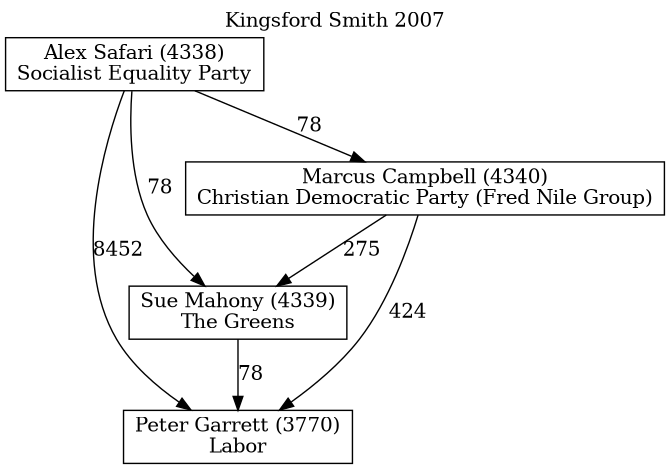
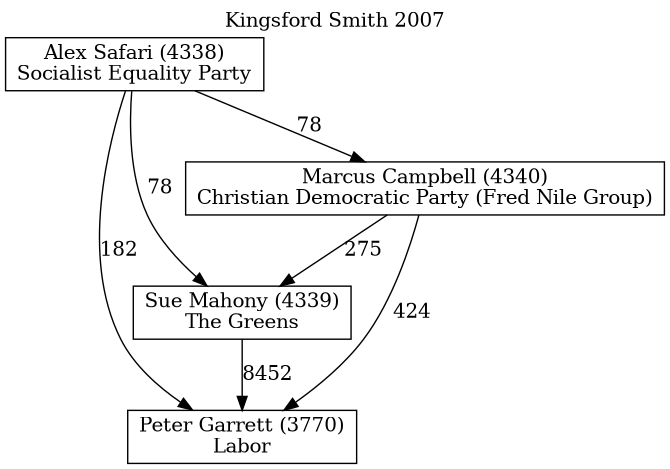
  digraph {
    label="Kingsford Smith 2007"
    labelloc=t
    mclimit=10
    node [shape=box]
    n1 [label="Peter Garrett (3770)\nLabor"]
    n2 [label="Sue Mahony (4339)\nThe Greens"]
    n3 [label="Marcus Campbell (4340)\nChristian Democratic Party (Fred Nile Group)"]
    n4 [label="Alex Safari (4338)\nSocialist Equality Party"]
-   n2 -> n1 [label=78]
+   n2 -> n1 [label=8452]
    n3 -> n1 [label=424]
    n3 -> n2 [label=275]
-   n4 -> n1 [label=8452]
+   n4 -> n1 [label=182]
    n4 -> n2 [label=78]
    n4 -> n3 [label=78]
  }
